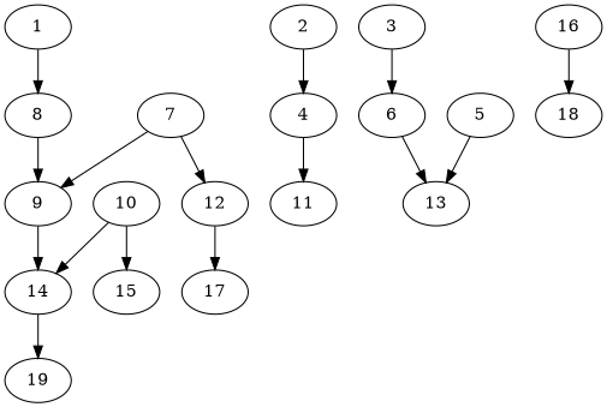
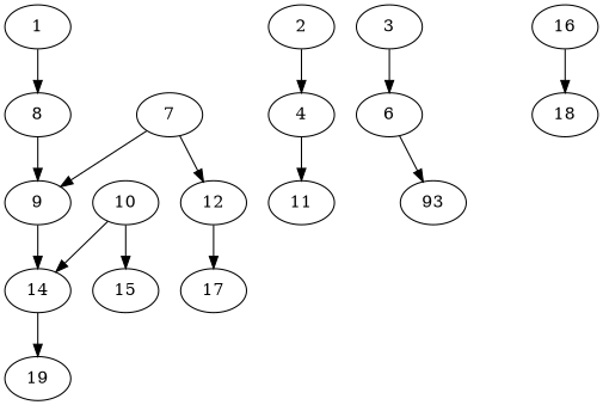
  digraph {
    node [alpha=0.03]
    1 [alpha=0.15 expect_size=14075232989132900]
    8 [alpha=0.17 expect_size=3048276965875253248]
    7 [alpha=0.02 expect_size=71227530375869]
    9 [expect_size=3797075493432869]
    12 [alpha=0.20 expect_size=5110060570804585]
    14 [alpha=0.13 expect_size=13744557561614248]
    17 [alpha=0.14 expect_size=171576660287350]
    10 [alpha=0.01 expect_size=8479060674310]
    15 [alpha=0.16 expect_size=3932036593778425856]
    2 [alpha=0.01 expect_size=557902621107304]
    4 [alpha=0.18 expect_size=309067728209844]
    11 [alpha=0.02 expect_size=10801535368712590]
    3 [expect_size=14207532771835904]
    6 [alpha=0.04 expect_size=2926899953139712000]
-   5 [alpha=0.06 expect_size=1323841286687424512]
-   13 [alpha=0.15 expect_size=3544609330835750912]
+   13 [alpha=0.15 expect_size=3544609330835750912 label=93]
    16 [expect_size=12284041374334396]
    18 [alpha=0.18 expect_size=543339167107514368]
    19 [alpha=0.14 expect_size=7675997479977459]
    1 -> 8
    8 -> 9
    7 -> 9
    7 -> 12
    9 -> 14
    12 -> 17
    14 -> 19
    10 -> 14
    10 -> 15
    2 -> 4
    4 -> 11
    3 -> 6
    6 -> 13
-   5 -> 13
    16 -> 18
  }
